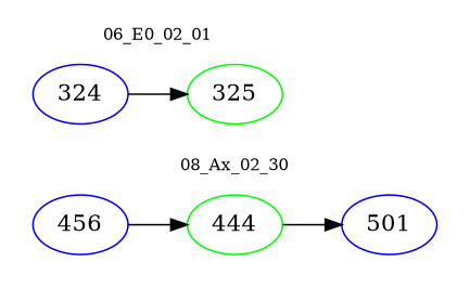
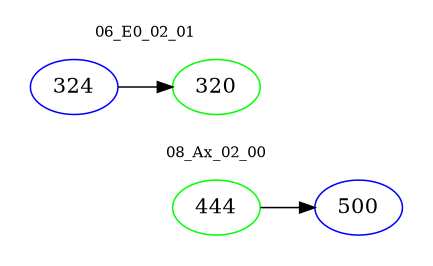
  digraph {
    rankdir=LR
    node [color=blue]
    edge [color=black]
-   n1 [label=456]
    n2 [color=green label=444]
-   n3 [label=501]
+   n3 [label=500]
    n4 [label=324]
-   n5 [color=green label=325]
+   n5 [color=green label=320]
    subgraph cluster_1 {
      color=white
      fontsize=10
-     label="08_Ax_02_30"
-     n1
+     label="08_Ax_02_00"
      n2
      n3
    }
    subgraph cluster_2 {
      color=white
      fontsize=10
      label="06_E0_02_01"
      n4
      n5
    }
-   n1 -> n2
    n2 -> n3
    n4 -> n5
  }
